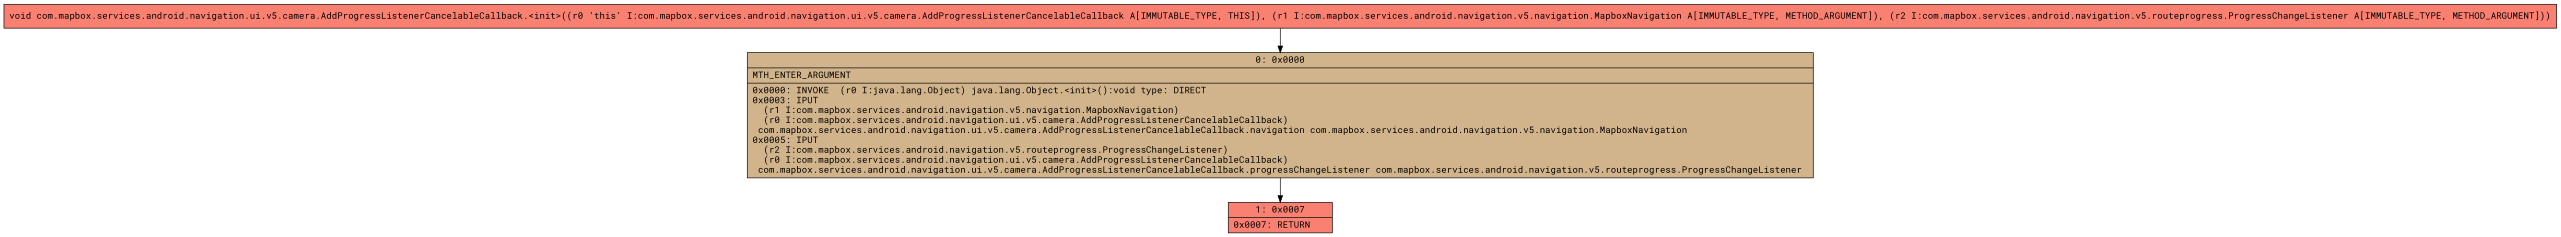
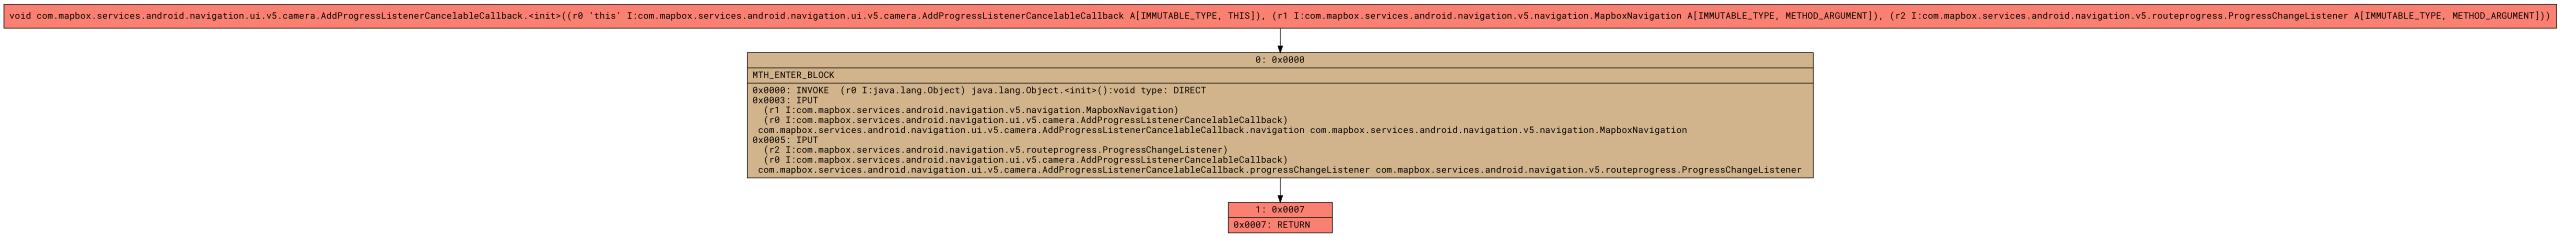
  digraph {
    fontname="Roboto Mono"
    node [shape=record style=filled fillcolor=salmon fontname="Roboto Mono"]
    edge [fontname="Roboto Mono"]
-   n1 [label="{0\:\ 0x0000|MTH_ENTER_ARGUMENT\l|0x0000: INVOKE  (r0 I:java.lang.Object) java.lang.Object.\<init\>():void type: DIRECT \l0x0003: IPUT  \l  (r1 I:com.mapbox.services.android.navigation.v5.navigation.MapboxNavigation)\l  (r0 I:com.mapbox.services.android.navigation.ui.v5.camera.AddProgressListenerCancelableCallback)\l com.mapbox.services.android.navigation.ui.v5.camera.AddProgressListenerCancelableCallback.navigation com.mapbox.services.android.navigation.v5.navigation.MapboxNavigation \l0x0005: IPUT  \l  (r2 I:com.mapbox.services.android.navigation.v5.routeprogress.ProgressChangeListener)\l  (r0 I:com.mapbox.services.android.navigation.ui.v5.camera.AddProgressListenerCancelableCallback)\l com.mapbox.services.android.navigation.ui.v5.camera.AddProgressListenerCancelableCallback.progressChangeListener com.mapbox.services.android.navigation.v5.routeprogress.ProgressChangeListener \l}" fillcolor=tan]
+   n1 [label="{0\:\ 0x0000|MTH_ENTER_BLOCK\l|0x0000: INVOKE  (r0 I:java.lang.Object) java.lang.Object.\<init\>():void type: DIRECT \l0x0003: IPUT  \l  (r1 I:com.mapbox.services.android.navigation.v5.navigation.MapboxNavigation)\l  (r0 I:com.mapbox.services.android.navigation.ui.v5.camera.AddProgressListenerCancelableCallback)\l com.mapbox.services.android.navigation.ui.v5.camera.AddProgressListenerCancelableCallback.navigation com.mapbox.services.android.navigation.v5.navigation.MapboxNavigation \l0x0005: IPUT  \l  (r2 I:com.mapbox.services.android.navigation.v5.routeprogress.ProgressChangeListener)\l  (r0 I:com.mapbox.services.android.navigation.ui.v5.camera.AddProgressListenerCancelableCallback)\l com.mapbox.services.android.navigation.ui.v5.camera.AddProgressListenerCancelableCallback.progressChangeListener com.mapbox.services.android.navigation.v5.routeprogress.ProgressChangeListener \l}" fillcolor=tan]
    n2 [label="{1\:\ 0x0007|0x0007: RETURN   \l}"]
    n3 [label="{void com.mapbox.services.android.navigation.ui.v5.camera.AddProgressListenerCancelableCallback.\<init\>((r0 'this' I:com.mapbox.services.android.navigation.ui.v5.camera.AddProgressListenerCancelableCallback A[IMMUTABLE_TYPE, THIS]), (r1 I:com.mapbox.services.android.navigation.v5.navigation.MapboxNavigation A[IMMUTABLE_TYPE, METHOD_ARGUMENT]), (r2 I:com.mapbox.services.android.navigation.v5.routeprogress.ProgressChangeListener A[IMMUTABLE_TYPE, METHOD_ARGUMENT])) }"]
    n1 -> n2
    n3 -> n1
  }
